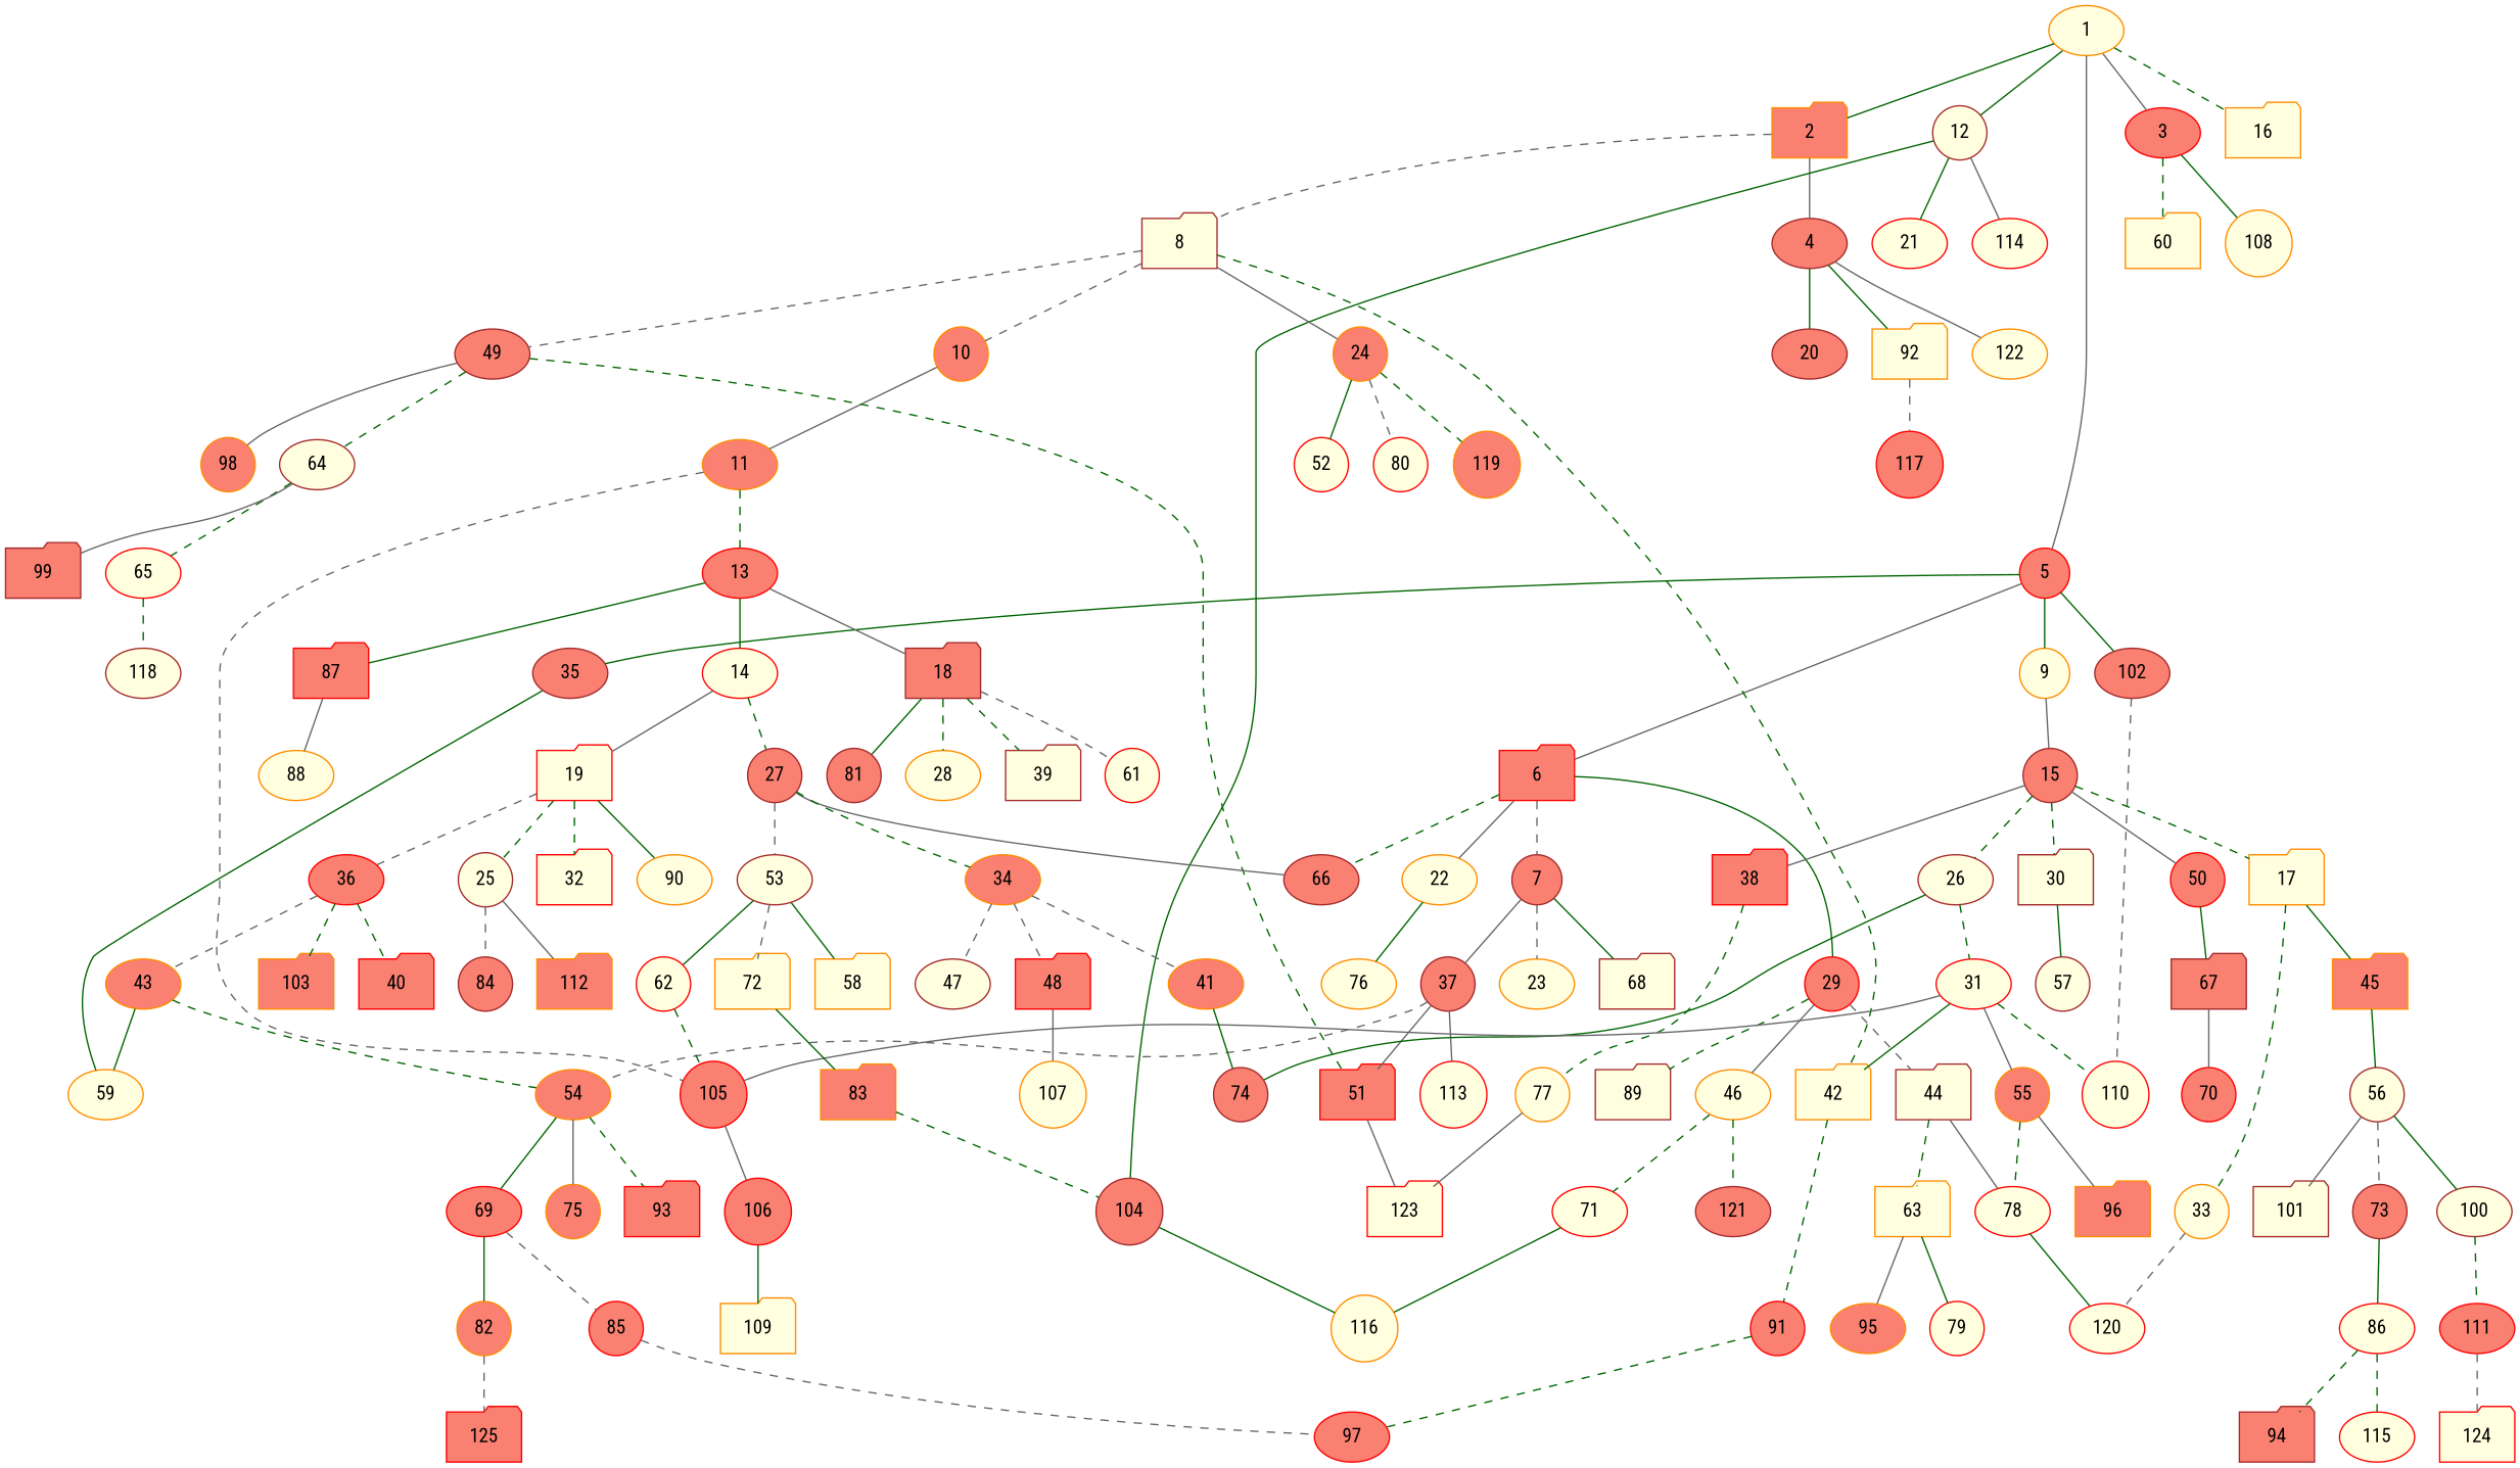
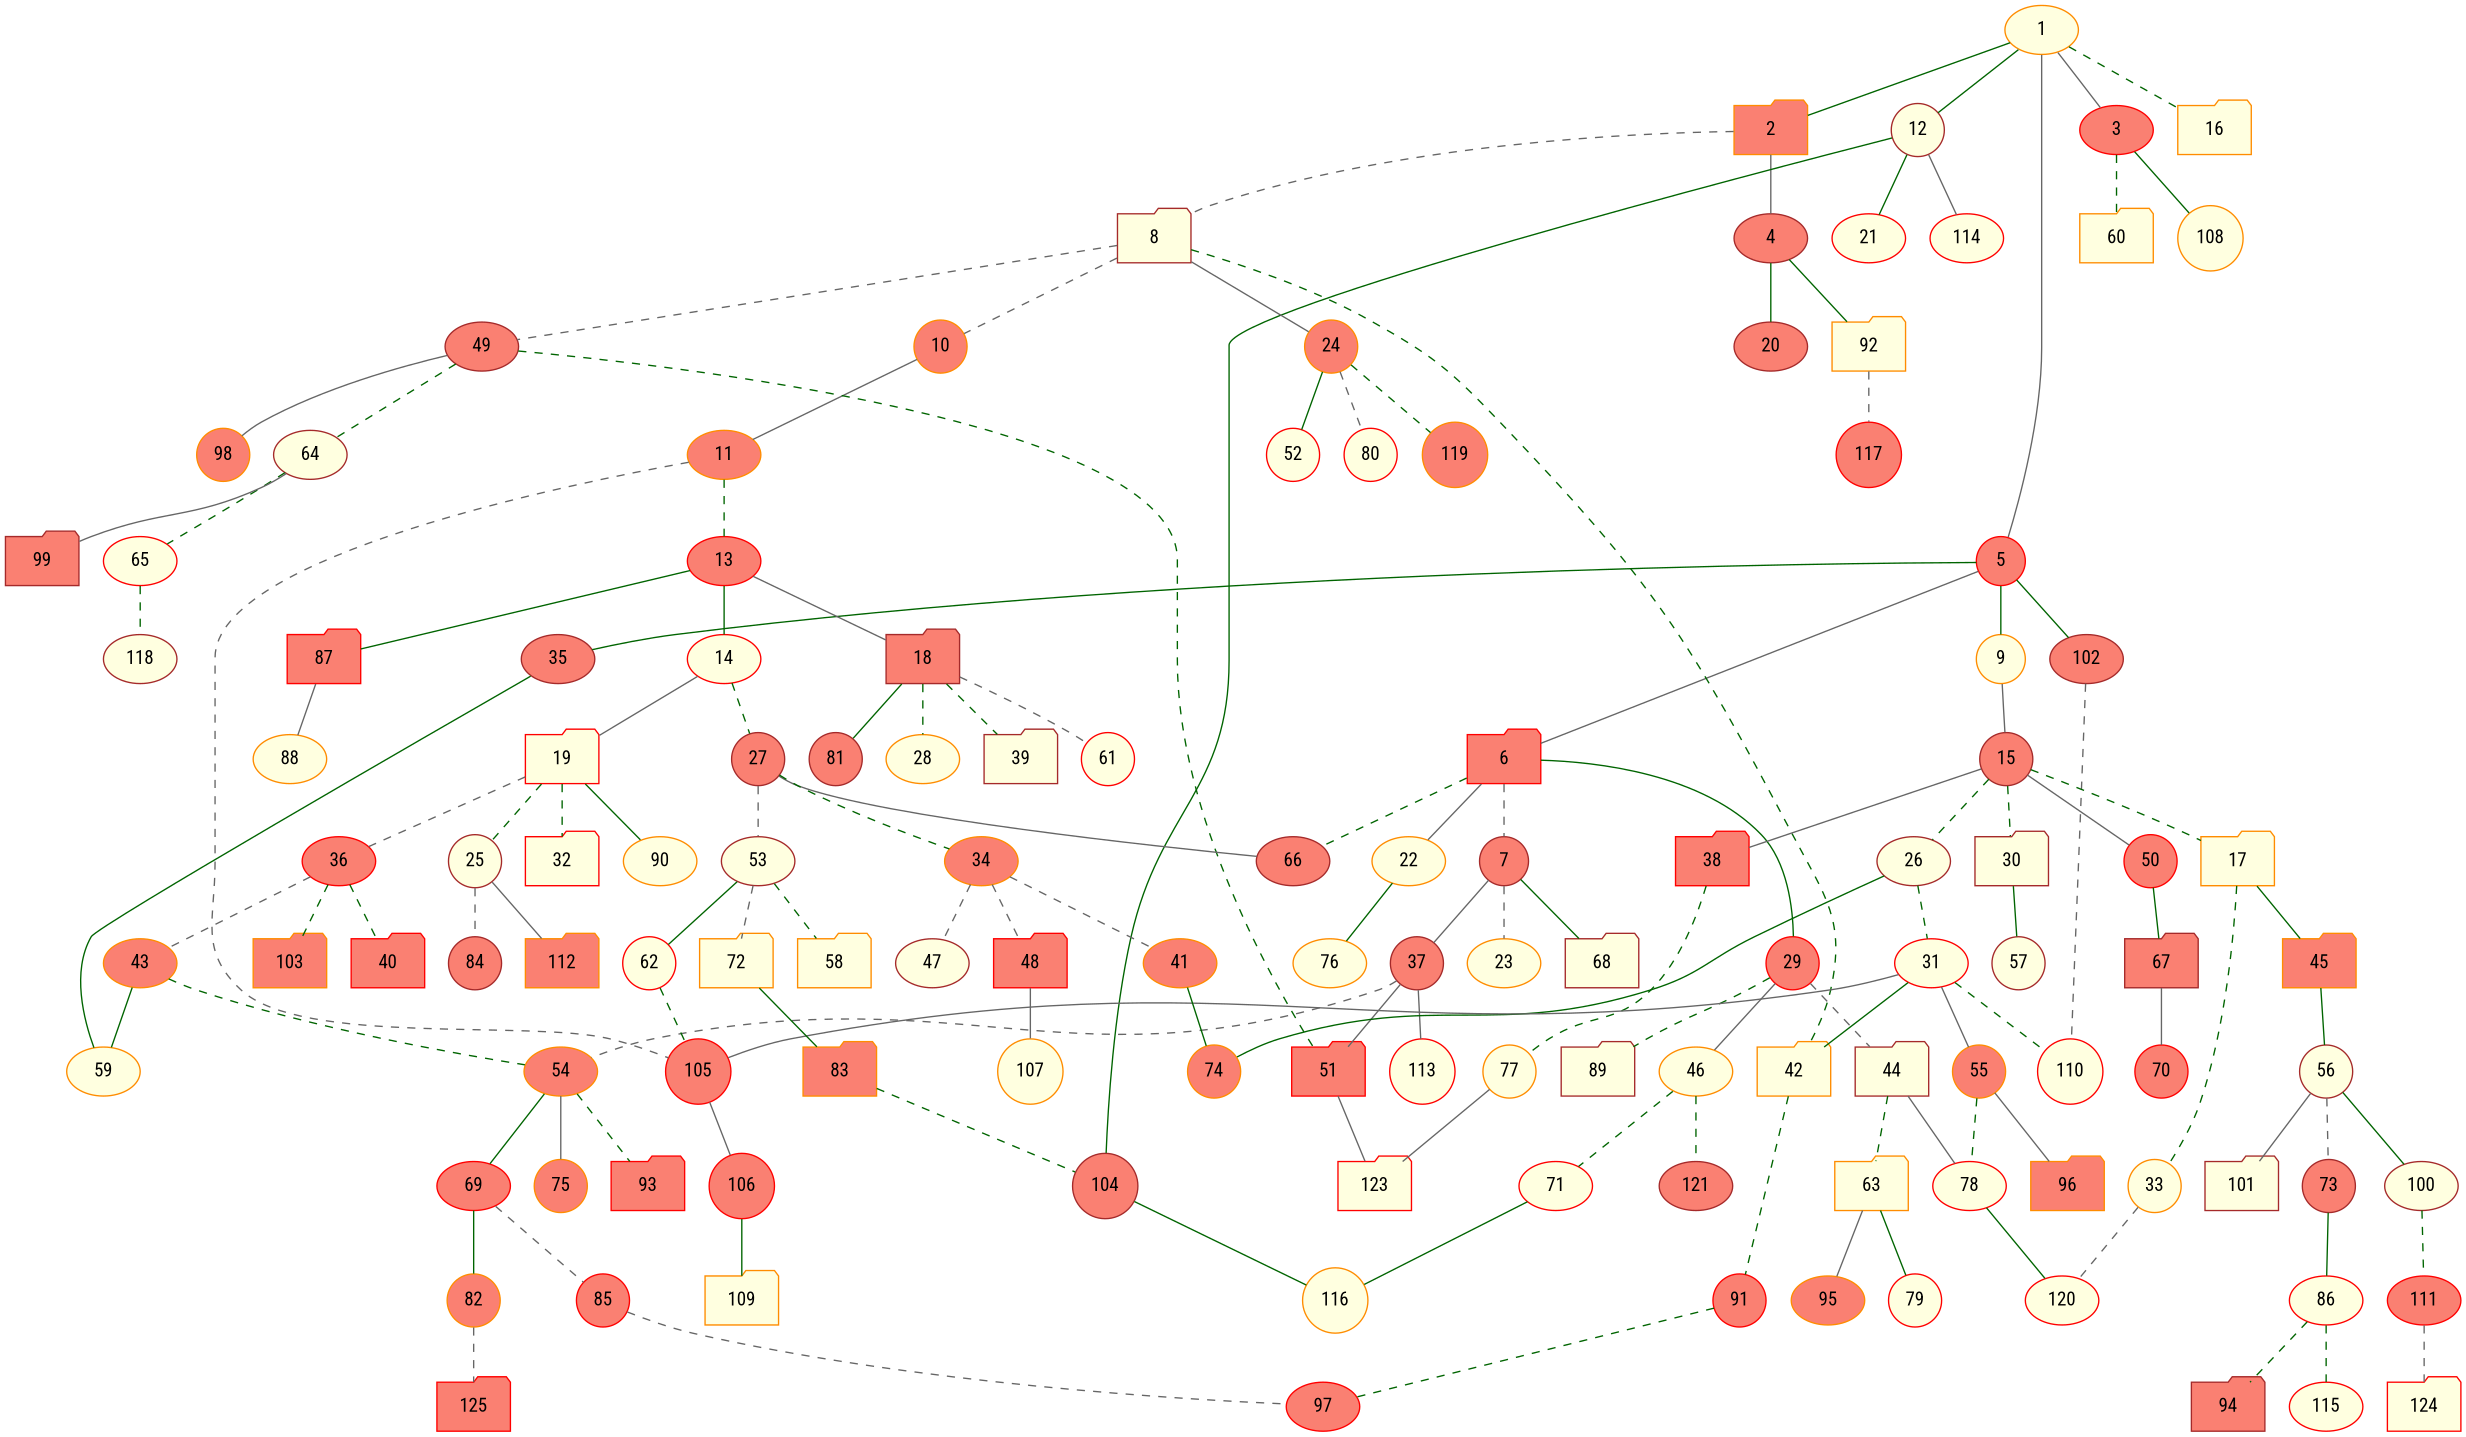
  graph {
    fontname="Roboto Condensed"
    node [color=darkorange fillcolor=lightyellow fontname="Roboto Condensed" shape=ellipse style=filled]
    edge [color=darkgreen fontname="Roboto Condensed" style=solid]
    2 [fillcolor=salmon shape=folder]
    1
    3 [color=red fillcolor=salmon]
    5 [color=red fillcolor=salmon shape=circle]
    12 [color=brown shape=circle]
    16 [shape=folder]
    4 [color=brown fillcolor=salmon]
    8 [color=brown shape=folder]
    60 [shape=folder]
    108 [shape=circle]
    6 [color=red fillcolor=salmon shape=folder]
    9 [shape=circle]
    35 [color=brown fillcolor=salmon]
    102 [color=brown fillcolor=salmon]
    21 [color=red]
    104 [color=brown fillcolor=salmon shape=circle]
    114 [color=red]
    20 [color=brown fillcolor=salmon]
    92 [shape=folder]
-   122
    10 [fillcolor=salmon shape=circle]
    24 [fillcolor=salmon shape=circle]
    42 [shape=folder]
    49 [color=brown fillcolor=salmon]
    117 [color=red fillcolor=salmon shape=circle]
    7 [color=brown fillcolor=salmon shape=circle]
    22
    29 [color=red fillcolor=salmon shape=circle]
    66 [color=brown fillcolor=salmon]
    15 [color=brown fillcolor=salmon shape=circle]
    59
    110 [color=red shape=circle]
    23
    37 [color=brown fillcolor=salmon shape=circle]
    68 [color=brown shape=folder]
    76
    44 [color=brown shape=folder]
    46
    89 [color=brown shape=folder]
    51 [color=red fillcolor=salmon shape=folder]
    54 [fillcolor=salmon]
    113 [color=red shape=circle]
    11 [fillcolor=salmon]
    52 [color=red shape=circle]
    80 [color=red shape=circle]
    119 [fillcolor=salmon shape=circle]
    91 [color=red fillcolor=salmon shape=circle]
    64 [color=brown]
    98 [fillcolor=salmon shape=circle]
    17 [shape=folder]
    26 [color=brown]
    30 [color=brown shape=folder]
    38 [color=red fillcolor=salmon shape=folder]
    50 [color=red fillcolor=salmon shape=circle]
    13 [color=red fillcolor=salmon]
    105 [color=red fillcolor=salmon shape=circle]
    14 [color=red]
    18 [color=brown fillcolor=salmon shape=folder]
    87 [color=red fillcolor=salmon shape=folder]
    106 [color=red fillcolor=salmon shape=circle]
    116 [shape=circle]
    19 [color=red shape=folder]
    27 [color=brown fillcolor=salmon shape=circle]
    28
    39 [color=brown shape=folder]
    61 [color=red shape=circle]
    81 [color=brown fillcolor=salmon shape=circle]
    88
    25 [color=brown shape=circle]
    32 [color=red shape=folder]
    36 [color=red fillcolor=salmon]
    90
    34 [fillcolor=salmon]
    53 [color=brown]
    33 [shape=circle]
    45 [fillcolor=salmon shape=folder]
    31 [color=red]
-   74 [color=brown fillcolor=salmon shape=circle]
+   74 [fillcolor=salmon shape=circle]
    57 [color=brown shape=circle]
    77 [shape=circle]
    67 [color=brown fillcolor=salmon shape=folder]
    120 [color=red]
    56 [color=brown shape=circle]
    84 [color=brown fillcolor=salmon shape=circle]
    112 [fillcolor=salmon shape=folder]
    40 [color=red fillcolor=salmon shape=folder]
    43 [fillcolor=salmon]
    103 [fillcolor=salmon shape=folder]
    55 [fillcolor=salmon shape=circle]
    41 [fillcolor=salmon]
    47 [color=brown]
    48 [color=red fillcolor=salmon shape=folder]
    58 [shape=folder]
    62 [color=red shape=circle]
    72 [shape=folder]
    63 [shape=folder]
    78 [color=red]
    71 [color=red]
    121 [color=brown fillcolor=salmon]
    96 [fillcolor=salmon shape=folder]
    107 [shape=circle]
    123 [color=red shape=folder]
    69 [color=red fillcolor=salmon]
    75 [fillcolor=salmon shape=circle]
    93 [color=red fillcolor=salmon shape=folder]
    97 [color=red fillcolor=salmon]
    79 [color=red shape=circle]
    95 [fillcolor=salmon]
    73 [color=brown fillcolor=salmon shape=circle]
    100 [color=brown]
    101 [color=brown shape=folder]
    65 [color=red]
    99 [color=brown fillcolor=salmon shape=folder]
    70 [color=red fillcolor=salmon shape=circle]
    83 [fillcolor=salmon shape=folder]
    82 [fillcolor=salmon shape=circle]
    85 [color=red fillcolor=salmon shape=circle]
    86 [color=red]
    111 [color=red fillcolor=salmon]
    109 [shape=folder]
    118 [color=brown]
    125 [color=red fillcolor=salmon shape=folder]
    94 [color=brown fillcolor=salmon shape=folder]
    115 [color=red]
    124 [color=red shape=folder]
    2 -- 4 [color=gray40]
    2 -- 8 [color=gray40 style=dashed]
    1 -- 2
    1 -- 3 [color=gray40]
    1 -- 5 [color=gray40]
    1 -- 12
    1 -- 16 [style=dashed]
    3 -- 60 [style=dashed]
    3 -- 108
    5 -- 6 [color=gray40]
    5 -- 9
    5 -- 35
    5 -- 102
    12 -- 21
    12 -- 104
    12 -- 114 [color=gray40]
    4 -- 20
    4 -- 92
-   4 -- 122 [color=gray40]
    8 -- 10 [color=gray40 style=dashed]
    8 -- 24 [color=gray40]
    8 -- 42 [style=dashed]
    8 -- 49 [color=gray40 style=dashed]
    6 -- 7 [color=gray40 style=dashed]
    6 -- 22 [color=gray40]
    6 -- 29
    6 -- 66 [style=dashed]
    9 -- 15 [color=gray40]
    35 -- 59
    102 -- 110 [color=gray40 style=dashed]
    104 -- 116
    92 -- 117 [color=gray40 style=dashed]
    10 -- 11 [color=gray40]
    24 -- 52
    24 -- 80 [color=gray40 style=dashed]
    24 -- 119 [style=dashed]
    42 -- 91 [style=dashed]
    49 -- 51 [style=dashed]
    49 -- 64 [style=dashed]
    49 -- 98 [color=gray40]
    7 -- 23 [color=gray40 style=dashed]
    7 -- 37 [color=gray40]
    7 -- 68
    22 -- 76
    29 -- 44 [color=gray40 style=dashed]
    29 -- 46 [color=gray40]
    29 -- 89 [style=dashed]
    15 -- 17 [style=dashed]
    15 -- 26 [style=dashed]
    15 -- 30 [style=dashed]
    15 -- 38 [color=gray40]
    15 -- 50 [color=gray40]
    37 -- 51 [color=gray40]
    37 -- 54 [color=gray40 style=dashed]
    37 -- 113 [color=gray40]
    44 -- 63 [style=dashed]
    44 -- 78 [color=gray40]
    46 -- 71 [style=dashed]
    46 -- 121 [style=dashed]
    51 -- 123 [color=gray40]
    54 -- 69
    54 -- 75 [color=gray40]
    54 -- 93 [style=dashed]
    11 -- 13 [style=dashed]
    11 -- 105 [color=gray40 style=dashed]
    91 -- 97 [style=dashed]
    64 -- 65 [style=dashed]
    64 -- 99 [color=gray40]
    17 -- 33 [style=dashed]
    17 -- 45
    26 -- 31 [style=dashed]
    26 -- 74
    30 -- 57
    38 -- 77 [style=dashed]
    50 -- 67
    13 -- 14
    13 -- 18 [color=gray40]
    13 -- 87
    105 -- 106 [color=gray40]
    14 -- 19 [color=gray40]
    14 -- 27 [style=dashed]
    18 -- 28 [style=dashed]
    18 -- 39 [style=dashed]
    18 -- 61 [color=gray40 style=dashed]
    18 -- 81
    87 -- 88 [color=gray40]
    106 -- 109
    19 -- 25 [style=dashed]
    19 -- 32 [style=dashed]
    19 -- 36 [color=gray40 style=dashed]
    19 -- 90
    27 -- 66 [color=gray40]
    27 -- 34 [style=dashed]
    27 -- 53 [color=gray40 style=dashed]
    25 -- 84 [color=gray40 style=dashed]
    25 -- 112 [color=gray40]
    36 -- 40 [style=dashed]
    36 -- 43 [color=gray40 style=dashed]
    36 -- 103 [style=dashed]
    34 -- 41 [color=gray40 style=dashed]
    34 -- 47 [color=gray40 style=dashed]
    34 -- 48 [color=gray40 style=dashed]
-   53 -- 58
+   53 -- 58 [style=dashed]
    53 -- 62
    53 -- 72 [color=gray40 style=dashed]
    33 -- 120 [color=gray40 style=dashed]
    45 -- 56
    31 -- 42
    31 -- 110 [style=dashed]
    31 -- 105 [color=gray40]
    31 -- 55 [color=gray40]
    77 -- 123 [color=gray40]
    67 -- 70 [color=gray40]
    56 -- 73 [color=gray40 style=dashed]
    56 -- 100
    56 -- 101 [color=gray40]
    43 -- 59
    43 -- 54 [style=dashed]
    55 -- 78 [style=dashed]
    55 -- 96 [color=gray40]
    41 -- 74
    48 -- 107 [color=gray40]
    62 -- 105 [style=dashed]
    72 -- 83
    63 -- 79
    63 -- 95 [color=gray40]
    78 -- 120
    71 -- 116
    69 -- 82
    69 -- 85 [color=gray40 style=dashed]
    73 -- 86
    100 -- 111 [style=dashed]
    65 -- 118 [style=dashed]
    83 -- 104 [style=dashed]
    82 -- 125 [color=gray40 style=dashed]
    85 -- 97 [color=gray40 style=dashed]
    86 -- 94 [style=dashed]
    86 -- 115 [style=dashed]
    111 -- 124 [color=gray40 style=dashed]
  }
